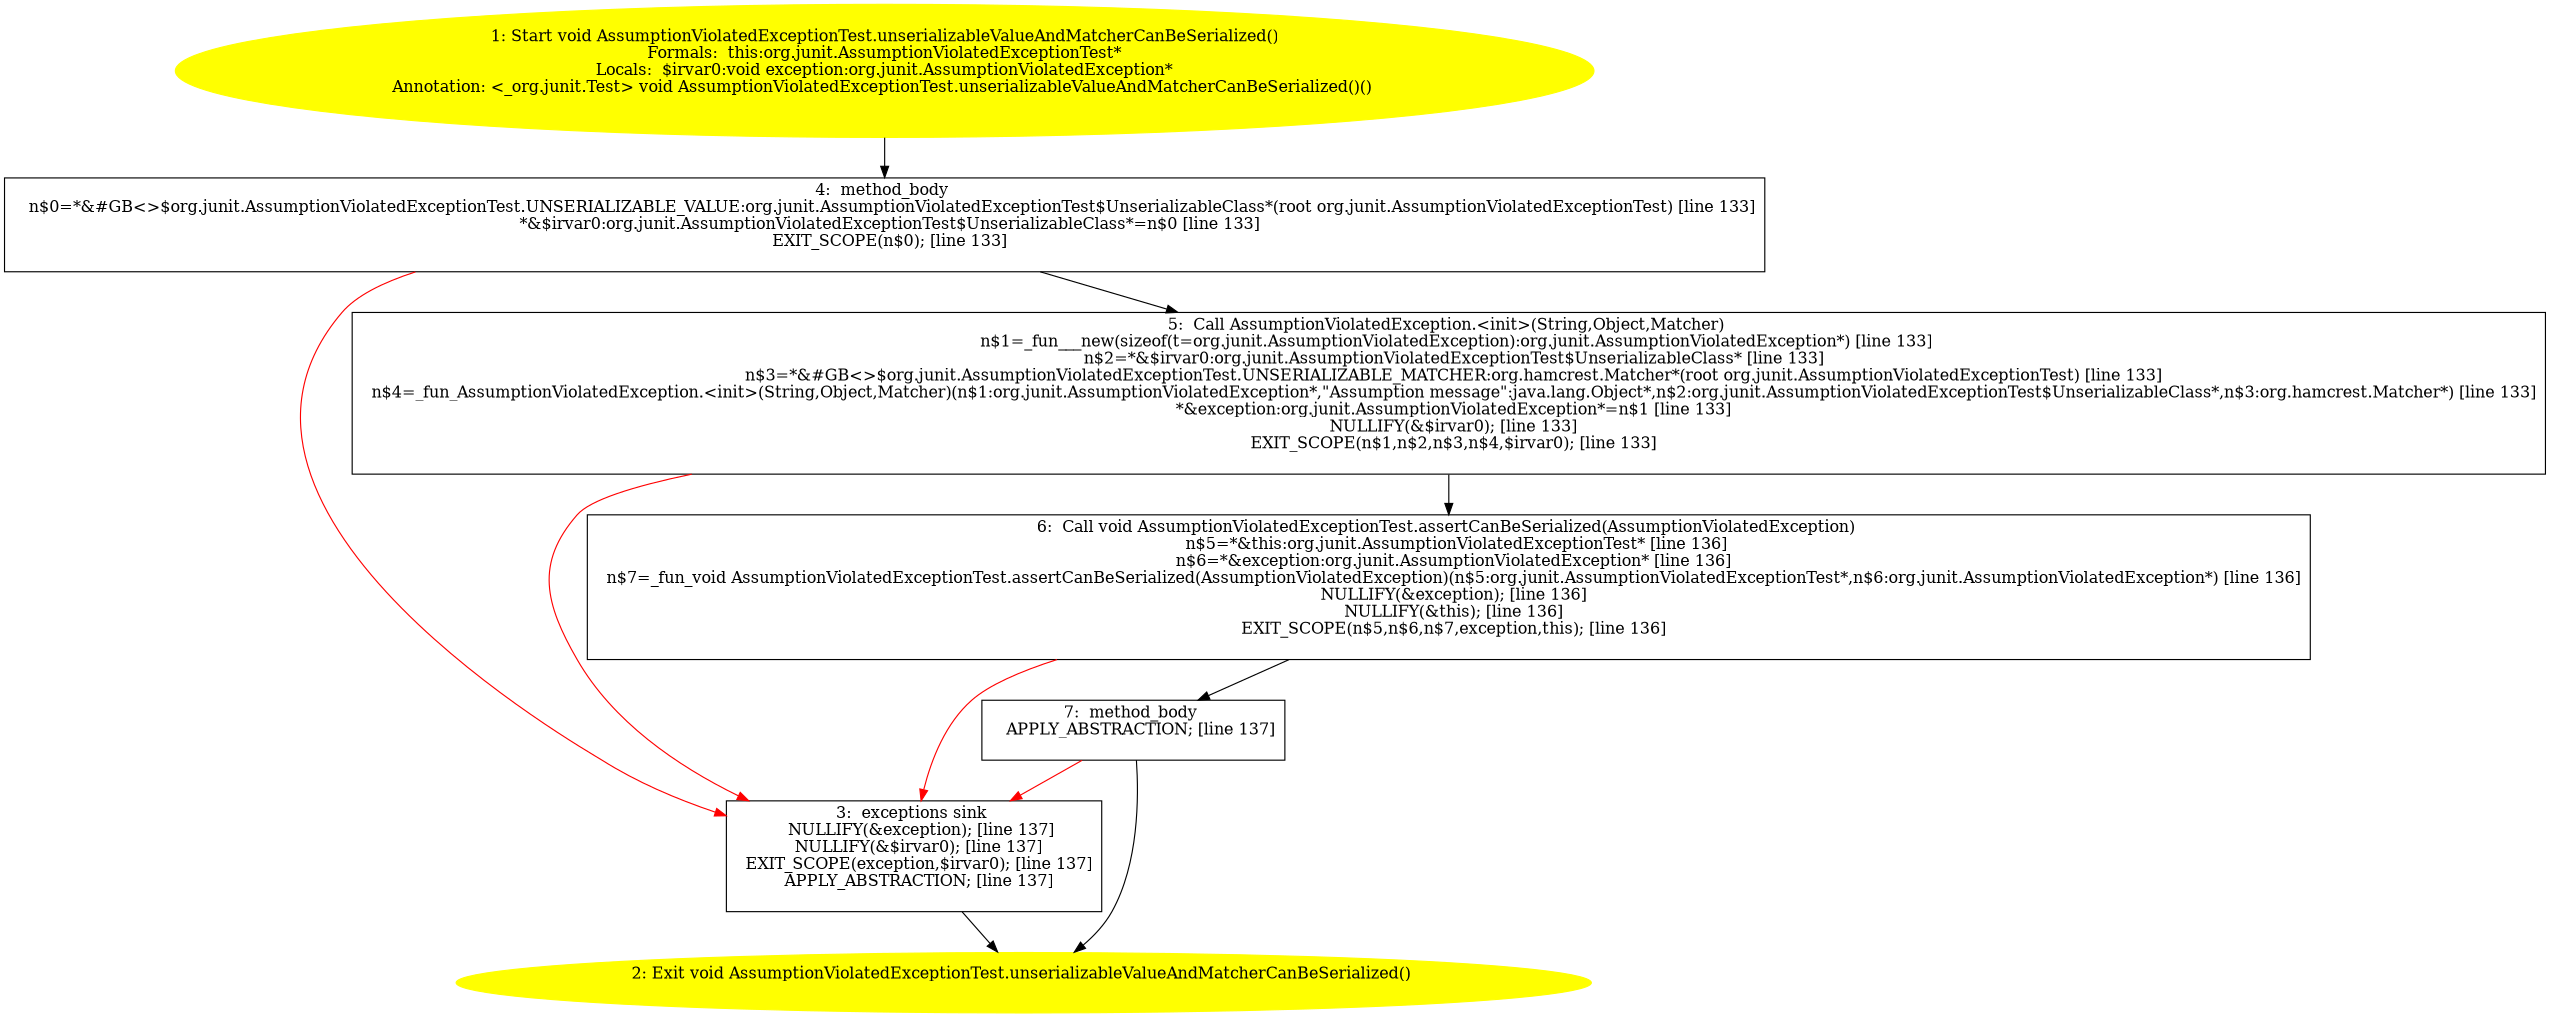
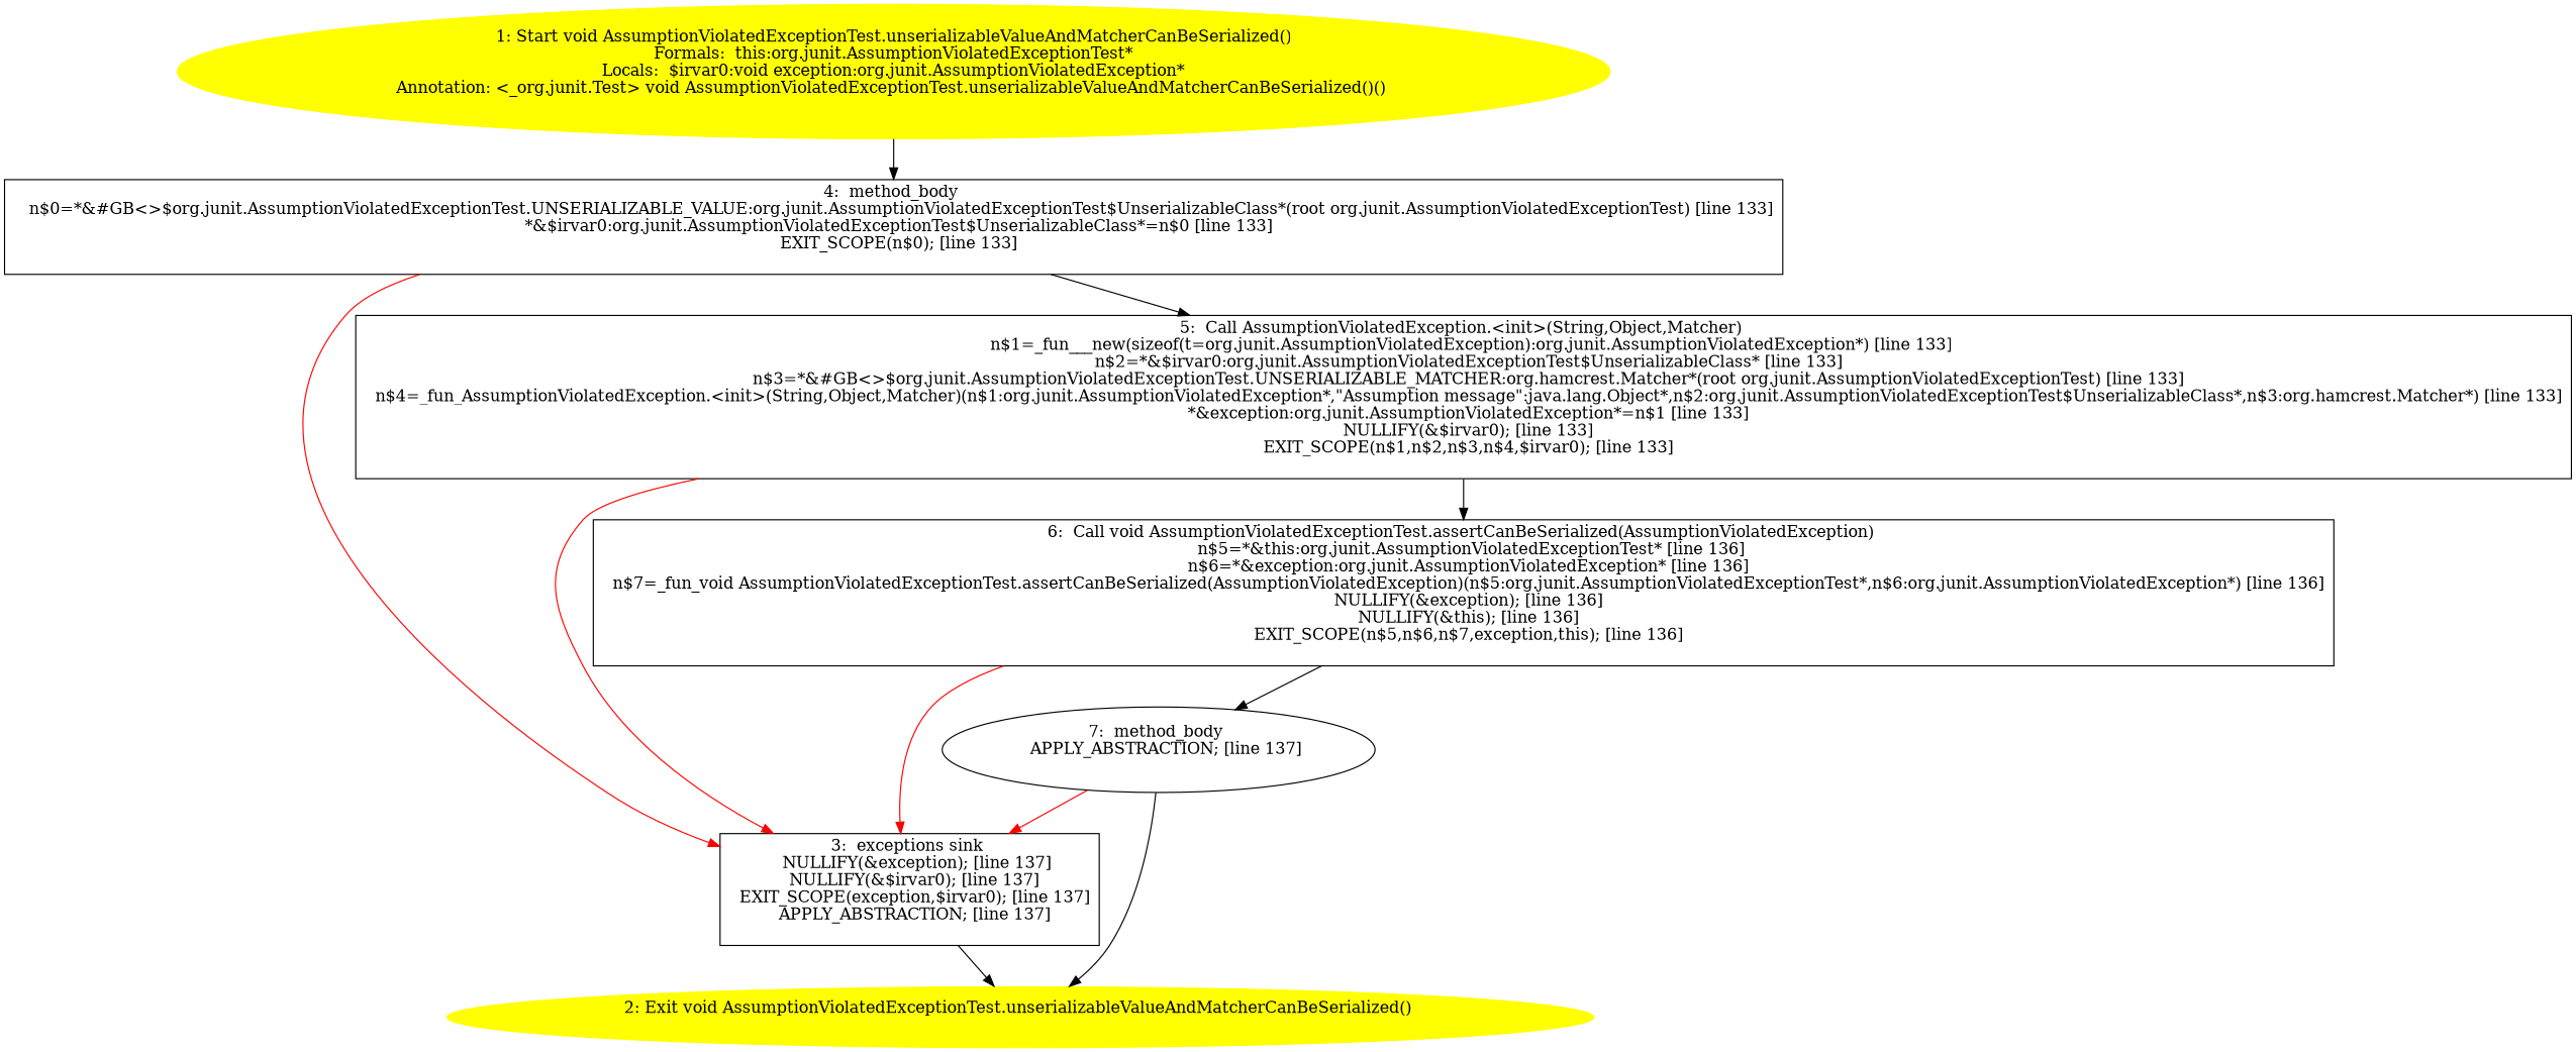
  digraph {
    node [shape=box]
    n1 [color=yellow label="1: Start void AssumptionViolatedExceptionTest.unserializableValueAndMatcherCanBeSerialized()\nFormals:  this:org.junit.AssumptionViolatedExceptionTest*\nLocals:  $irvar0:void exception:org.junit.AssumptionViolatedException*\nAnnotation: <_org.junit.Test> void AssumptionViolatedExceptionTest.unserializableValueAndMatcherCanBeSerialized()() \n  " style=filled shape=""]
    n2 [label="4:  method_body \n   n$0=*&#GB<>$org.junit.AssumptionViolatedExceptionTest.UNSERIALIZABLE_VALUE:org.junit.AssumptionViolatedExceptionTest$UnserializableClass*(root org.junit.AssumptionViolatedExceptionTest) [line 133]\n  *&$irvar0:org.junit.AssumptionViolatedExceptionTest$UnserializableClass*=n$0 [line 133]\n  EXIT_SCOPE(n$0); [line 133]\n "]
    n3 [label="3:  exceptions sink \n   NULLIFY(&exception); [line 137]\n  NULLIFY(&$irvar0); [line 137]\n  EXIT_SCOPE(exception,$irvar0); [line 137]\n  APPLY_ABSTRACTION; [line 137]\n "]
    n4 [label="5:  Call AssumptionViolatedException.<init>(String,Object,Matcher) \n   n$1=_fun___new(sizeof(t=org.junit.AssumptionViolatedException):org.junit.AssumptionViolatedException*) [line 133]\n  n$2=*&$irvar0:org.junit.AssumptionViolatedExceptionTest$UnserializableClass* [line 133]\n  n$3=*&#GB<>$org.junit.AssumptionViolatedExceptionTest.UNSERIALIZABLE_MATCHER:org.hamcrest.Matcher*(root org.junit.AssumptionViolatedExceptionTest) [line 133]\n  n$4=_fun_AssumptionViolatedException.<init>(String,Object,Matcher)(n$1:org.junit.AssumptionViolatedException*,\"Assumption message\":java.lang.Object*,n$2:org.junit.AssumptionViolatedExceptionTest$UnserializableClass*,n$3:org.hamcrest.Matcher*) [line 133]\n  *&exception:org.junit.AssumptionViolatedException*=n$1 [line 133]\n  NULLIFY(&$irvar0); [line 133]\n  EXIT_SCOPE(n$1,n$2,n$3,n$4,$irvar0); [line 133]\n "]
    n5 [color=yellow label="2: Exit void AssumptionViolatedExceptionTest.unserializableValueAndMatcherCanBeSerialized() \n  " style=filled shape=""]
    n6 [label="6:  Call void AssumptionViolatedExceptionTest.assertCanBeSerialized(AssumptionViolatedException) \n   n$5=*&this:org.junit.AssumptionViolatedExceptionTest* [line 136]\n  n$6=*&exception:org.junit.AssumptionViolatedException* [line 136]\n  n$7=_fun_void AssumptionViolatedExceptionTest.assertCanBeSerialized(AssumptionViolatedException)(n$5:org.junit.AssumptionViolatedExceptionTest*,n$6:org.junit.AssumptionViolatedException*) [line 136]\n  NULLIFY(&exception); [line 136]\n  NULLIFY(&this); [line 136]\n  EXIT_SCOPE(n$5,n$6,n$7,exception,this); [line 136]\n "]
-   n7 [label="7:  method_body \n   APPLY_ABSTRACTION; [line 137]\n "]
+   n7 [label="7:  method_body \n   APPLY_ABSTRACTION; [line 137]\n " shape=ellipse]
    n1 -> n2
    n2 -> n3 [color=red]
    n2 -> n4
    n3 -> n5
    n4 -> n3 [color=red]
    n4 -> n6
    n6 -> n3 [color=red]
    n6 -> n7
    n7 -> n3 [color=red]
    n7 -> n5
  }
